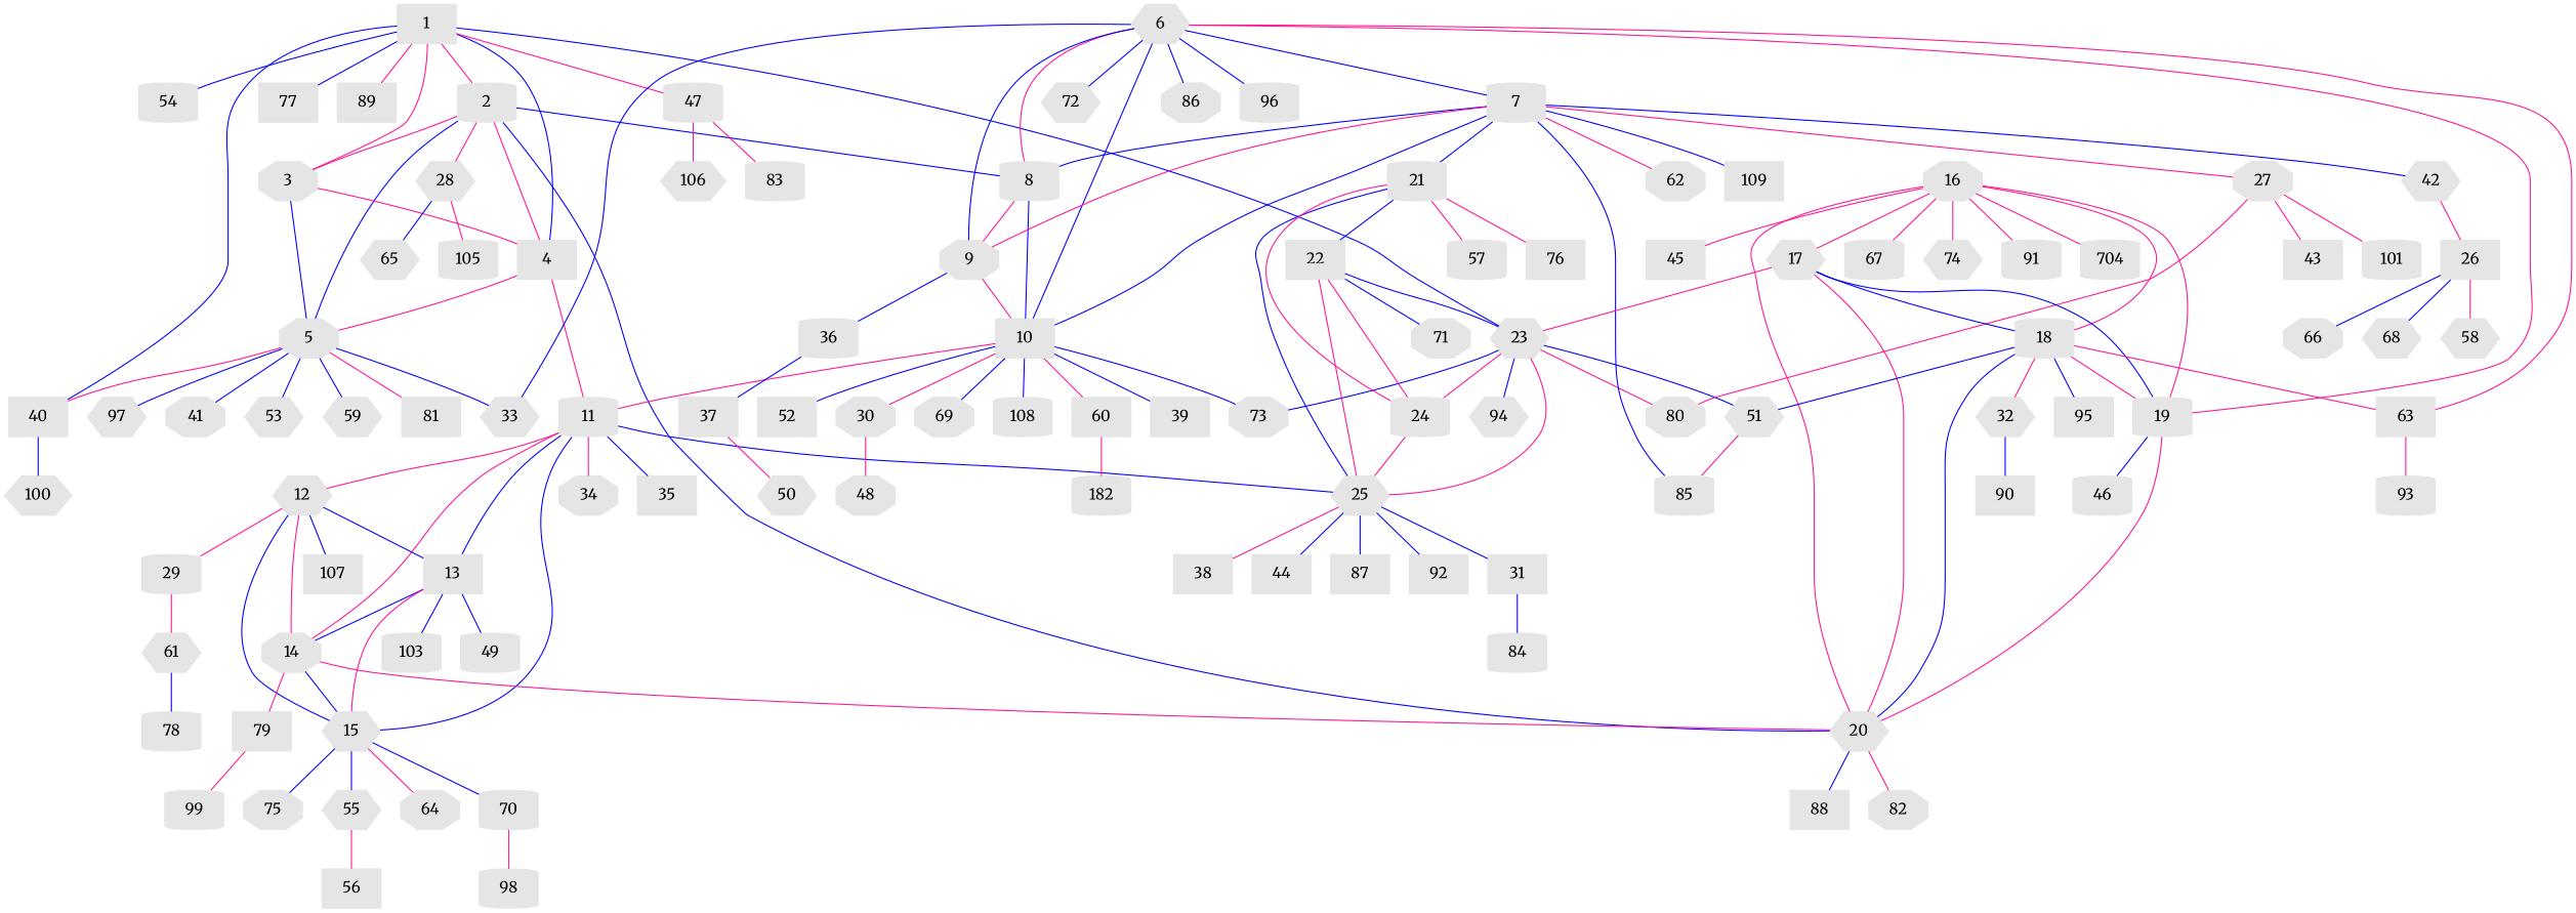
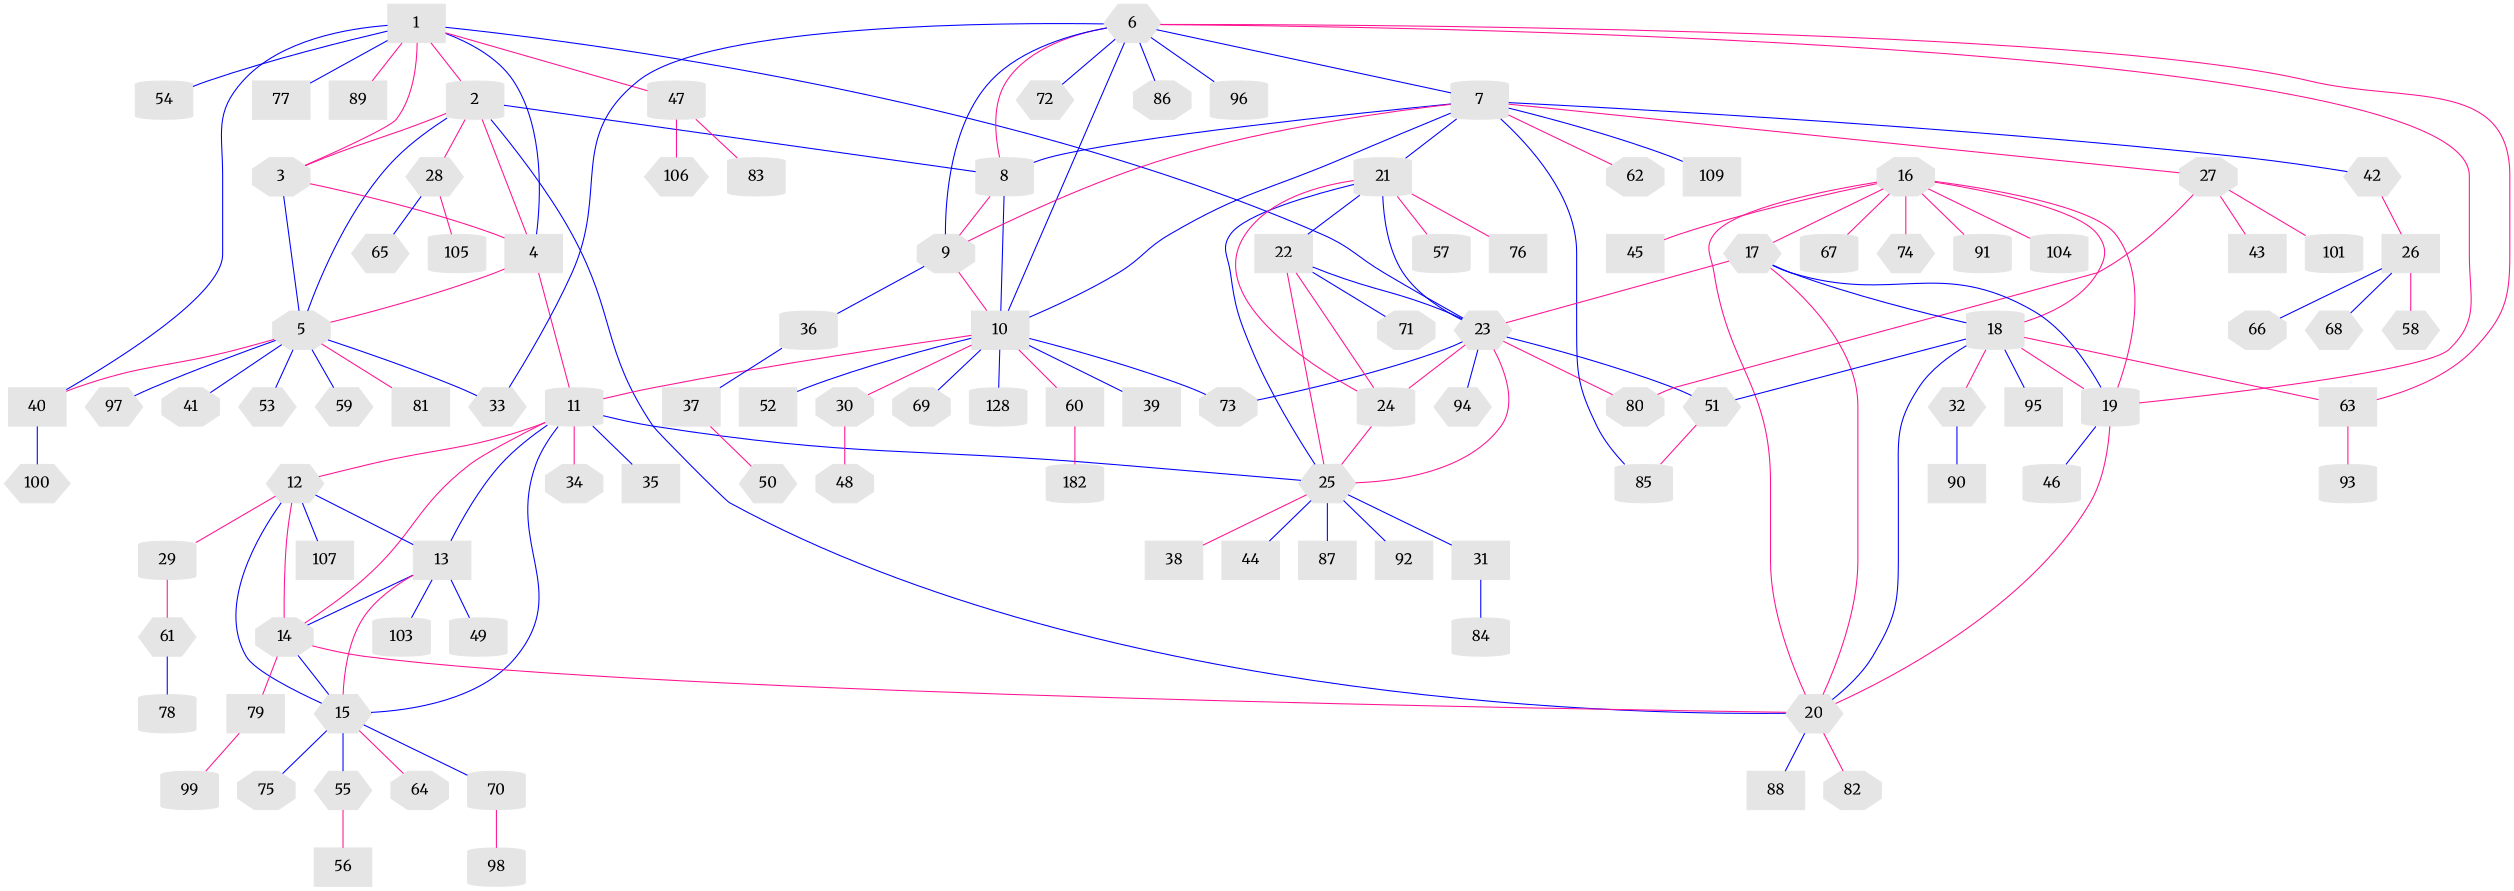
  graph {
    fontname=Merriweather
    node [color=gray90 fontname=Merriweather shape=cylinder style=filled]
    edge [color=deeppink fontname=Merriweather]
    1 [shape=box]
    2
    3 [shape=octagon]
    4 [shape=box]
    23 [shape=hexagon]
    47
    54
    77 [shape=box]
    89 [shape=box]
    40 [shape=box]
    5 [shape=octagon]
    8
    20 [shape=hexagon]
    28 [shape=hexagon]
    11
    33 [shape=hexagon]
    41 [shape=octagon]
    53 [shape=hexagon]
    59 [shape=hexagon]
    81 [shape=box]
    97 [shape=hexagon]
    73 [shape=octagon]
    25 [shape=hexagon]
    51 [shape=hexagon]
    24
    80 [shape=octagon]
    94 [shape=hexagon]
    83
    106 [shape=hexagon]
    9 [shape=octagon]
    10 [shape=box]
    82 [shape=octagon]
    88 [shape=box]
    65 [shape=hexagon]
    105
    12 [shape=hexagon]
    13 [shape=box]
    14 [shape=octagon]
    15 [shape=hexagon]
    34 [shape=octagon]
    35 [shape=box]
    100 [shape=hexagon]
    6 [shape=hexagon]
    7
    19
    63 [shape=box]
    72 [shape=hexagon]
    86 [shape=octagon]
    96
    21
    27 [shape=octagon]
    42 [shape=hexagon]
    62 [shape=octagon]
    85
    109 [shape=box]
    36
    30 [shape=octagon]
    39 [shape=box]
    52 [shape=box]
    60 [shape=box]
    69 [shape=octagon]
-   108
+   108 [label=128]
    46
    93
    22 [shape=box]
    57
    76 [shape=box]
    43 [shape=box]
    101
    26 [shape=box]
    37 [shape=box]
    48 [shape=octagon]
    n73 [label=182]
    29
    107 [shape=box]
    49
    103
    79 [shape=box]
    55 [shape=hexagon]
    64 [shape=octagon]
    70
    75 [shape=octagon]
    31 [shape=box]
    38 [shape=box]
    44 [shape=box]
    87 [shape=box]
    92 [shape=box]
    61 [shape=hexagon]
    99
    56 [shape=box]
    98
    16 [shape=octagon]
    17 [shape=hexagon]
    18
    45 [shape=box]
    67
    74 [shape=hexagon]
    91
-   104 [label=704]
+   104
    32 [shape=hexagon]
    95 [shape=box]
    90 [shape=box]
    71 [shape=octagon]
    58 [shape=hexagon]
    66 [shape=octagon]
    68 [shape=hexagon]
    84
    78
    50 [shape=hexagon]
    1 -- 2
    1 -- 3
    1 -- 4 [color=blue]
    1 -- 23 [color=blue]
    1 -- 47
    1 -- 54 [color=blue]
    1 -- 77 [color=blue]
    1 -- 89
    1 -- 40 [color=blue]
    2 -- 3
    2 -- 4
    2 -- 5 [color=blue]
    2 -- 8 [color=blue]
    2 -- 20 [color=blue]
    2 -- 28
    3 -- 4
    3 -- 5 [color=blue]
    4 -- 5
    4 -- 11
    23 -- 73 [color=blue]
    23 -- 25
    23 -- 51 [color=blue]
    23 -- 24
    23 -- 80
    23 -- 94 [color=blue]
    47 -- 83
    47 -- 106
    40 -- 100 [color=blue]
    5 -- 40
    5 -- 33 [color=blue]
    5 -- 41 [color=blue]
    5 -- 53 [color=blue]
    5 -- 59 [color=blue]
    5 -- 81
    5 -- 97 [color=blue]
    8 -- 9
    8 -- 10 [color=blue]
    20 -- 82
    20 -- 88 [color=blue]
    28 -- 65 [color=blue]
    28 -- 105
    11 -- 25 [color=blue]
    11 -- 12
    11 -- 13 [color=blue]
    11 -- 14
    11 -- 15 [color=blue]
    11 -- 34
    11 -- 35 [color=blue]
    25 -- 31 [color=blue]
    25 -- 38
    25 -- 44 [color=blue]
    25 -- 87 [color=blue]
    25 -- 92 [color=blue]
    51 -- 85
    24 -- 25
    9 -- 10
    9 -- 36 [color=blue]
    10 -- 11
    10 -- 73 [color=blue]
    10 -- 30
    10 -- 39 [color=blue]
    10 -- 52 [color=blue]
    10 -- 60
    10 -- 69 [color=blue]
    10 -- 108 [color=blue]
    12 -- 13 [color=blue]
    12 -- 14
    12 -- 15 [color=blue]
    12 -- 29
    12 -- 107 [color=blue]
    13 -- 14 [color=blue]
    13 -- 15
    13 -- 49 [color=blue]
    13 -- 103 [color=blue]
    14 -- 20
    14 -- 15 [color=blue]
    14 -- 79
    15 -- 55 [color=blue]
    15 -- 64
    15 -- 70 [color=blue]
    15 -- 75 [color=blue]
    6 -- 8
    6 -- 33 [color=blue]
    6 -- 9 [color=blue]
    6 -- 10 [color=blue]
    6 -- 7 [color=blue]
    6 -- 19
    6 -- 63
    6 -- 72 [color=blue]
    6 -- 86 [color=blue]
    6 -- 96 [color=blue]
    7 -- 8 [color=blue]
    7 -- 9
    7 -- 10 [color=blue]
    7 -- 21 [color=blue]
    7 -- 27
    7 -- 42 [color=blue]
    7 -- 62
    7 -- 85 [color=blue]
    7 -- 109 [color=blue]
    19 -- 20
    19 -- 46 [color=blue]
    63 -- 93
+   21 -- 23 [color=blue]
    21 -- 25 [color=blue]
    21 -- 24
    21 -- 22 [color=blue]
    21 -- 57
    21 -- 76
    27 -- 80
    27 -- 43
    27 -- 101
    42 -- 26
    36 -- 37 [color=blue]
    30 -- 48
    60 -- n73
    22 -- 23 [color=blue]
    22 -- 25
    22 -- 24
    22 -- 71 [color=blue]
    26 -- 58
    26 -- 66 [color=blue]
    26 -- 68 [color=blue]
    37 -- 50
    29 -- 61
    79 -- 99
    55 -- 56
    70 -- 98
    31 -- 84 [color=blue]
    61 -- 78 [color=blue]
    16 -- 20
    16 -- 19
    16 -- 17
    16 -- 18
    16 -- 45
    16 -- 67
    16 -- 74
    16 -- 91
    16 -- 104
    17 -- 23
    17 -- 20
    17 -- 19 [color=blue]
    17 -- 18 [color=blue]
    18 -- 20 [color=blue]
    18 -- 51 [color=blue]
    18 -- 19
    18 -- 63
    18 -- 32
    18 -- 95 [color=blue]
    32 -- 90 [color=blue]
  }
